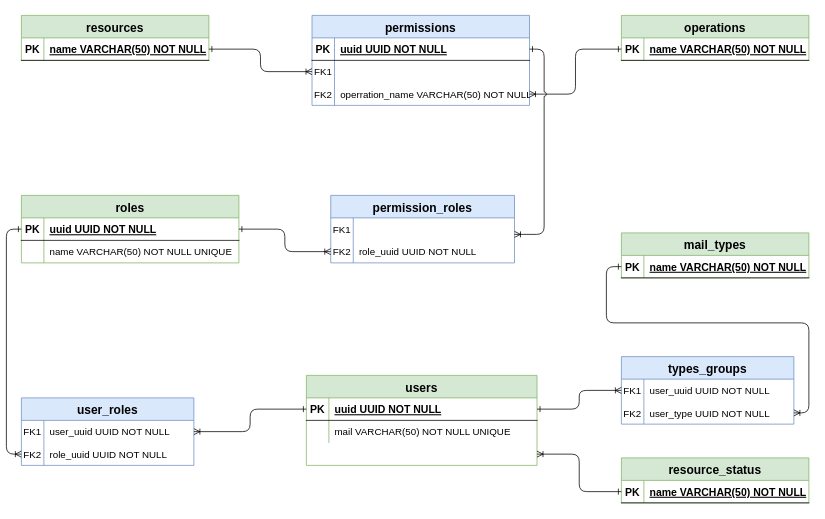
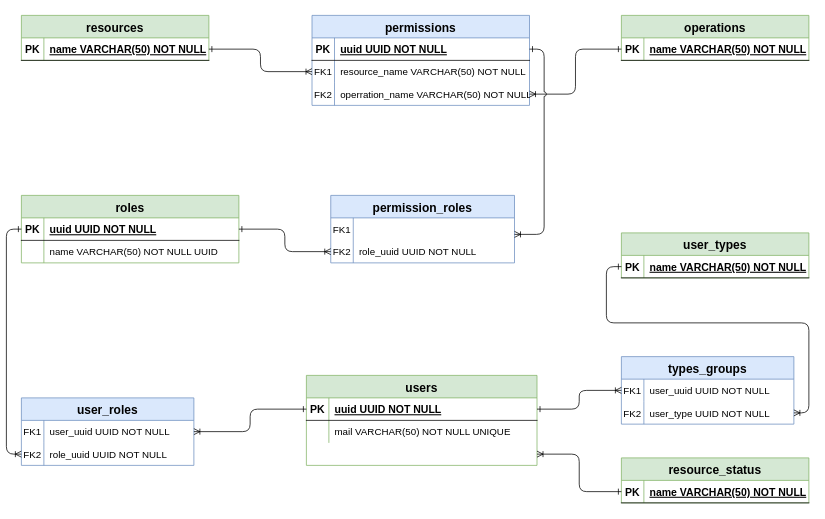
  <mxCell id="0" />
  <mxCell id="1" parent="0" />
  <mxCell id="2" value="permissions" style="shape=table;startSize=30;container=1;collapsible=1;childLayout=tableLayout;fixedRows=1;rowLines=0;fontStyle=1;align=center;resizeLast=1;fontSize=16;fillColor=#dae8fc;strokeColor=#6c8ebf;" parent="1" vertex="1"><mxGeometry x="407.5" y="20" width="290" height="120" as="geometry"><mxRectangle x="180" y="110" width="130" height="30" as="alternateBounds" /></mxGeometry></mxCell>
  <mxCell id="3" value="" style="shape=partialRectangle;collapsible=0;dropTarget=0;pointerEvents=0;fillColor=none;points=[[0,0.5],[1,0.5]];portConstraint=eastwest;top=0;left=0;right=0;bottom=1;fontSize=13;" parent="2" vertex="1"><mxGeometry y="30" width="290" height="30" as="geometry" /></mxCell>
  <mxCell id="4" value="PK" style="shape=partialRectangle;overflow=hidden;connectable=0;fillColor=none;top=0;left=0;bottom=0;right=0;fontStyle=1;fontSize=14;" parent="3" vertex="1"><mxGeometry width="30" height="30" as="geometry"><mxRectangle width="30" height="30" as="alternateBounds" /></mxGeometry></mxCell>
  <mxCell id="5" value="uuid UUID NOT NULL" style="shape=partialRectangle;overflow=hidden;connectable=0;fillColor=none;top=0;left=0;bottom=0;right=0;align=left;spacingLeft=6;fontStyle=5;fontSize=14;" parent="3" vertex="1"><mxGeometry x="30" width="260" height="30" as="geometry"><mxRectangle width="260" height="30" as="alternateBounds" /></mxGeometry></mxCell>
  <mxCell id="6" value="" style="shape=partialRectangle;collapsible=0;dropTarget=0;pointerEvents=0;fillColor=none;points=[[0,0.5],[1,0.5]];portConstraint=eastwest;top=0;left=0;right=0;bottom=0;" parent="2" vertex="1"><mxGeometry y="60" width="290" height="30" as="geometry" /></mxCell>
  <mxCell id="7" value="FK1" style="shape=partialRectangle;overflow=hidden;connectable=0;fillColor=none;top=0;left=0;bottom=0;right=0;fontSize=13;" parent="6" vertex="1"><mxGeometry width="30" height="30" as="geometry"><mxRectangle width="30" height="30" as="alternateBounds" /></mxGeometry></mxCell>
+ <mxCell id="8" value="resource_name VARCHAR(50) NOT NULL" style="shape=partialRectangle;overflow=hidden;connectable=0;fillColor=none;top=0;left=0;bottom=0;right=0;align=left;spacingLeft=6;fontSize=13;" parent="6" vertex="1"><mxGeometry x="30" width="260" height="30" as="geometry"><mxRectangle width="260" height="30" as="alternateBounds" /></mxGeometry></mxCell>
  <mxCell id="9" value="" style="shape=partialRectangle;collapsible=0;dropTarget=0;pointerEvents=0;fillColor=none;points=[[0,0.5],[1,0.5]];portConstraint=eastwest;top=0;left=0;right=0;bottom=0;fontSize=13;" parent="2" vertex="1"><mxGeometry y="90" width="290" height="30" as="geometry" /></mxCell>
  <mxCell id="10" value="FK2" style="shape=partialRectangle;overflow=hidden;connectable=0;fillColor=none;top=0;left=0;bottom=0;right=0;fontSize=13;" parent="9" vertex="1"><mxGeometry width="30" height="30" as="geometry"><mxRectangle width="30" height="30" as="alternateBounds" /></mxGeometry></mxCell>
  <mxCell id="11" value="operration_name VARCHAR(50) NOT NULL" style="shape=partialRectangle;overflow=hidden;connectable=0;fillColor=none;top=0;left=0;bottom=0;right=0;align=left;spacingLeft=6;fontSize=13;" parent="9" vertex="1"><mxGeometry x="30" width="260" height="30" as="geometry"><mxRectangle width="260" height="30" as="alternateBounds" /></mxGeometry></mxCell>
  <mxCell id="12" value="resources" style="shape=table;startSize=30;container=1;collapsible=1;childLayout=tableLayout;fixedRows=1;rowLines=0;fontStyle=1;align=center;resizeLast=1;fontSize=16;fillColor=#d5e8d4;strokeColor=#82b366;" parent="1" vertex="1"><mxGeometry x="20" y="20" width="250" height="60" as="geometry"><mxRectangle x="-100" y="120" width="110" height="30" as="alternateBounds" /></mxGeometry></mxCell>
  <mxCell id="13" value="" style="shape=partialRectangle;collapsible=0;dropTarget=0;pointerEvents=0;fillColor=none;points=[[0,0.5],[1,0.5]];portConstraint=eastwest;top=0;left=0;right=0;bottom=1;" parent="12" vertex="1"><mxGeometry y="30" width="250" height="30" as="geometry" /></mxCell>
  <mxCell id="14" value="PK" style="shape=partialRectangle;overflow=hidden;connectable=0;fillColor=none;top=0;left=0;bottom=0;right=0;fontStyle=1;fontSize=14;" parent="13" vertex="1"><mxGeometry width="30" height="30" as="geometry"><mxRectangle width="30" height="30" as="alternateBounds" /></mxGeometry></mxCell>
  <mxCell id="15" value="name VARCHAR(50) NOT NULL" style="shape=partialRectangle;overflow=hidden;connectable=0;fillColor=none;top=0;left=0;bottom=0;right=0;align=left;spacingLeft=6;fontStyle=5;fontSize=14;" parent="13" vertex="1"><mxGeometry x="30" width="220" height="30" as="geometry"><mxRectangle width="220" height="30" as="alternateBounds" /></mxGeometry></mxCell>
  <mxCell id="16" value="operations" style="shape=table;startSize=30;container=1;collapsible=1;childLayout=tableLayout;fixedRows=1;rowLines=0;fontStyle=1;align=center;resizeLast=1;fontSize=16;fillColor=#d5e8d4;strokeColor=#82b366;" parent="1" vertex="1"><mxGeometry y="20" width="250" height="60" as="geometry" x="820"><mxRectangle x="-100" y="120" width="110" height="30" as="alternateBounds" /></mxGeometry></mxCell>
  <mxCell id="17" value="" style="shape=partialRectangle;collapsible=0;dropTarget=0;pointerEvents=0;fillColor=none;points=[[0,0.5],[1,0.5]];portConstraint=eastwest;top=0;left=0;right=0;bottom=1;" parent="16" vertex="1"><mxGeometry y="30" width="250" height="30" as="geometry" /></mxCell>
  <mxCell id="18" value="PK" style="shape=partialRectangle;overflow=hidden;connectable=0;fillColor=none;top=0;left=0;bottom=0;right=0;fontStyle=1;fontSize=14;" parent="17" vertex="1"><mxGeometry width="30" height="30" as="geometry"><mxRectangle width="30" height="30" as="alternateBounds" /></mxGeometry></mxCell>
  <mxCell id="19" value="name VARCHAR(50) NOT NULL" style="shape=partialRectangle;overflow=hidden;connectable=0;fillColor=none;top=0;left=0;bottom=0;right=0;align=left;spacingLeft=6;fontStyle=5;fontSize=14;" parent="17" vertex="1"><mxGeometry x="30" width="220" height="30" as="geometry"><mxRectangle width="220" height="30" as="alternateBounds" /></mxGeometry></mxCell>
  <mxCell id="20" value="permission_roles" style="shape=table;startSize=30;container=1;collapsible=1;childLayout=tableLayout;fixedRows=1;rowLines=0;fontStyle=1;align=center;resizeLast=1;fontSize=16;fillColor=#dae8fc;strokeColor=#6c8ebf;" parent="1" vertex="1"><mxGeometry x="432.5" y="260" width="245" height="90" as="geometry"><mxRectangle x="180" y="110" width="130" height="30" as="alternateBounds" /></mxGeometry></mxCell>
  <mxCell id="21" value="" style="shape=partialRectangle;collapsible=0;dropTarget=0;pointerEvents=0;fillColor=none;points=[[0,0.5],[1,0.5]];portConstraint=eastwest;top=0;left=0;right=0;bottom=0;fontSize=13;" parent="20" vertex="1"><mxGeometry y="30" width="245" height="30" as="geometry" /></mxCell>
  <mxCell id="22" value="FK1" style="shape=partialRectangle;overflow=hidden;connectable=0;fillColor=none;top=0;left=0;bottom=0;right=0;fontSize=13;" parent="21" vertex="1"><mxGeometry width="30" height="30" as="geometry"><mxRectangle width="30" height="30" as="alternateBounds" /></mxGeometry></mxCell>
  <mxCell id="23" value="" style="shape=partialRectangle;collapsible=0;dropTarget=0;pointerEvents=0;fillColor=none;points=[[0,0.5],[1,0.5]];portConstraint=eastwest;top=0;left=0;right=0;bottom=0;fontSize=13;" parent="20" vertex="1"><mxGeometry y="60" width="245" height="30" as="geometry" /></mxCell>
  <mxCell id="24" value="FK2" style="shape=partialRectangle;overflow=hidden;connectable=0;fillColor=none;top=0;left=0;bottom=0;right=0;fontSize=13;" parent="23" vertex="1"><mxGeometry width="30" height="30" as="geometry"><mxRectangle width="30" height="30" as="alternateBounds" /></mxGeometry></mxCell>
  <mxCell id="25" value="role_uuid UUID NOT NULL" style="shape=partialRectangle;overflow=hidden;connectable=0;fillColor=none;top=0;left=0;bottom=0;right=0;align=left;spacingLeft=6;fontSize=13;" parent="23" vertex="1"><mxGeometry x="30" width="215" height="30" as="geometry"><mxRectangle width="215" height="30" as="alternateBounds" /></mxGeometry></mxCell>
  <mxCell id="26" value="roles" style="shape=table;startSize=30;container=1;collapsible=1;childLayout=tableLayout;fixedRows=1;rowLines=0;fontStyle=1;align=center;resizeLast=1;fontSize=16;fillColor=#d5e8d4;strokeColor=#82b366;" parent="1" vertex="1"><mxGeometry x="20" y="260" width="290" height="90" as="geometry"><mxRectangle x="180" y="110" width="130" height="30" as="alternateBounds" /></mxGeometry></mxCell>
  <mxCell id="27" value="" style="shape=partialRectangle;collapsible=0;dropTarget=0;pointerEvents=0;fillColor=none;points=[[0,0.5],[1,0.5]];portConstraint=eastwest;top=0;left=0;right=0;bottom=1;fontSize=13;" parent="26" vertex="1"><mxGeometry y="30" width="290" height="30" as="geometry" /></mxCell>
  <mxCell id="28" value="PK" style="shape=partialRectangle;overflow=hidden;connectable=0;fillColor=none;top=0;left=0;bottom=0;right=0;fontStyle=1;fontSize=14;" parent="27" vertex="1"><mxGeometry width="30" height="30" as="geometry"><mxRectangle width="30" height="30" as="alternateBounds" /></mxGeometry></mxCell>
  <mxCell id="29" value="uuid UUID NOT NULL" style="shape=partialRectangle;overflow=hidden;connectable=0;fillColor=none;top=0;left=0;bottom=0;right=0;align=left;spacingLeft=6;fontStyle=5;fontSize=14;" parent="27" vertex="1"><mxGeometry x="30" width="260" height="30" as="geometry"><mxRectangle width="260" height="30" as="alternateBounds" /></mxGeometry></mxCell>
  <mxCell id="30" value="" style="shape=partialRectangle;collapsible=0;dropTarget=0;pointerEvents=0;fillColor=none;points=[[0,0.5],[1,0.5]];portConstraint=eastwest;top=0;left=0;right=0;bottom=0;" parent="26" vertex="1"><mxGeometry y="60" width="290" height="30" as="geometry" /></mxCell>
  <mxCell id="31" value="" style="shape=partialRectangle;overflow=hidden;connectable=0;fillColor=none;top=0;left=0;bottom=0;right=0;" parent="30" vertex="1"><mxGeometry width="30" height="30" as="geometry"><mxRectangle width="30" height="30" as="alternateBounds" /></mxGeometry></mxCell>
- <mxCell id="32" value="name VARCHAR(50) NOT NULL UNIQUE" style="shape=partialRectangle;overflow=hidden;connectable=0;fillColor=none;top=0;left=0;bottom=0;right=0;align=left;spacingLeft=6;fontSize=13;" parent="30" vertex="1"><mxGeometry x="30" width="260" height="30" as="geometry"><mxRectangle width="260" height="30" as="alternateBounds" /></mxGeometry></mxCell>
+ <mxCell id="32" value="name VARCHAR(50) NOT NULL UUID" style="shape=partialRectangle;overflow=hidden;connectable=0;fillColor=none;top=0;left=0;bottom=0;right=0;align=left;spacingLeft=6;fontSize=13;" parent="30" vertex="1"><mxGeometry x="30" width="260" height="30" as="geometry"><mxRectangle width="260" height="30" as="alternateBounds" /></mxGeometry></mxCell>
  <mxCell id="33" value="users" style="shape=table;startSize=30;container=1;collapsible=1;childLayout=tableLayout;fixedRows=1;rowLines=0;fontStyle=1;align=center;resizeLast=1;fontSize=16;fillColor=#d5e8d4;strokeColor=#82b366;" parent="1" vertex="1"><mxGeometry x="400" y="500" width="307.5" height="120" as="geometry"><mxRectangle x="180" y="110" width="130" height="30" as="alternateBounds" /></mxGeometry></mxCell>
  <mxCell id="34" value="" style="shape=partialRectangle;collapsible=0;dropTarget=0;pointerEvents=0;fillColor=none;points=[[0,0.5],[1,0.5]];portConstraint=eastwest;top=0;left=0;right=0;bottom=1;fontSize=13;" parent="33" vertex="1"><mxGeometry y="30" width="307.5" height="30" as="geometry" /></mxCell>
  <mxCell id="35" value="PK" style="shape=partialRectangle;overflow=hidden;connectable=0;fillColor=none;top=0;left=0;bottom=0;right=0;fontStyle=1;fontSize=14;" parent="34" vertex="1"><mxGeometry width="30" height="30" as="geometry"><mxRectangle width="30" height="30" as="alternateBounds" /></mxGeometry></mxCell>
  <mxCell id="36" value="uuid UUID NOT NULL" style="shape=partialRectangle;overflow=hidden;connectable=0;fillColor=none;top=0;left=0;bottom=0;right=0;align=left;spacingLeft=6;fontStyle=5;fontSize=14;" parent="34" vertex="1"><mxGeometry x="30" width="277.5" height="30" as="geometry"><mxRectangle width="277.5" height="30" as="alternateBounds" /></mxGeometry></mxCell>
  <mxCell id="37" value="" style="shape=partialRectangle;collapsible=0;dropTarget=0;pointerEvents=0;fillColor=none;points=[[0,0.5],[1,0.5]];portConstraint=eastwest;top=0;left=0;right=0;bottom=0;fontSize=13;" parent="33" vertex="1"><mxGeometry y="60" width="307.5" height="30" as="geometry" /></mxCell>
  <mxCell id="38" value="" style="shape=partialRectangle;overflow=hidden;connectable=0;fillColor=none;top=0;left=0;bottom=0;right=0;fontSize=13;" parent="37" vertex="1"><mxGeometry width="30" height="30" as="geometry"><mxRectangle width="30" height="30" as="alternateBounds" /></mxGeometry></mxCell>
  <mxCell id="39" value="mail VARCHAR(50) NOT NULL UNIQUE" style="shape=partialRectangle;overflow=hidden;connectable=0;fillColor=none;top=0;left=0;bottom=0;right=0;align=left;spacingLeft=6;fontSize=13;" parent="37" vertex="1"><mxGeometry x="30" width="277.5" height="30" as="geometry"><mxRectangle width="277.5" height="30" as="alternateBounds" /></mxGeometry></mxCell>
  <mxCell id="40" value="" style="shape=partialRectangle;collapsible=0;dropTarget=0;pointerEvents=0;fillColor=none;points=[[0,0.5],[1,0.5]];portConstraint=eastwest;top=0;left=0;right=0;bottom=0;fontSize=13;" parent="33" vertex="1"><mxGeometry y="90" width="307.5" height="30" as="geometry" /></mxCell>
  <mxCell id="41" value="user_roles" style="shape=table;startSize=30;container=1;collapsible=1;childLayout=tableLayout;fixedRows=1;rowLines=0;fontStyle=1;align=center;resizeLast=1;fontSize=16;fillColor=#dae8fc;strokeColor=#6c8ebf;" parent="1" vertex="1"><mxGeometry x="20" y="530" width="230" height="90" as="geometry"><mxRectangle x="180" y="110" width="130" height="30" as="alternateBounds" /></mxGeometry></mxCell>
  <mxCell id="42" value="" style="shape=partialRectangle;collapsible=0;dropTarget=0;pointerEvents=0;fillColor=none;points=[[0,0.5],[1,0.5]];portConstraint=eastwest;top=0;left=0;right=0;bottom=0;fontSize=13;" parent="41" vertex="1"><mxGeometry y="30" width="230" height="30" as="geometry" /></mxCell>
  <mxCell id="43" value="FK1" style="shape=partialRectangle;overflow=hidden;connectable=0;fillColor=none;top=0;left=0;bottom=0;right=0;fontSize=13;" parent="42" vertex="1"><mxGeometry width="30" height="30" as="geometry"><mxRectangle width="30" height="30" as="alternateBounds" /></mxGeometry></mxCell>
  <mxCell id="44" value="user_uuid UUID NOT NULL" style="shape=partialRectangle;overflow=hidden;connectable=0;fillColor=none;top=0;left=0;bottom=0;right=0;align=left;spacingLeft=6;fontSize=13;" parent="42" vertex="1"><mxGeometry x="30" width="200" height="30" as="geometry"><mxRectangle width="200" height="30" as="alternateBounds" /></mxGeometry></mxCell>
  <mxCell id="45" value="" style="shape=partialRectangle;collapsible=0;dropTarget=0;pointerEvents=0;fillColor=none;points=[[0,0.5],[1,0.5]];portConstraint=eastwest;top=0;left=0;right=0;bottom=0;fontSize=13;" parent="41" vertex="1"><mxGeometry y="60" width="230" height="30" as="geometry" /></mxCell>
  <mxCell id="46" value="FK2" style="shape=partialRectangle;overflow=hidden;connectable=0;fillColor=none;top=0;left=0;bottom=0;right=0;fontSize=13;" parent="45" vertex="1"><mxGeometry width="30" height="30" as="geometry"><mxRectangle width="30" height="30" as="alternateBounds" /></mxGeometry></mxCell>
  <mxCell id="47" value="role_uuid UUID NOT NULL" style="shape=partialRectangle;overflow=hidden;connectable=0;fillColor=none;top=0;left=0;bottom=0;right=0;align=left;spacingLeft=6;fontSize=13;" parent="45" vertex="1"><mxGeometry x="30" width="200" height="30" as="geometry"><mxRectangle width="200" height="30" as="alternateBounds" /></mxGeometry></mxCell>
- <mxCell id="48" value="mail_types" style="shape=table;startSize=30;container=1;collapsible=1;childLayout=tableLayout;fixedRows=1;rowLines=0;fontStyle=1;align=center;resizeLast=1;fontSize=16;fillColor=#d5e8d4;strokeColor=#82b366;" parent="1" vertex="1"><mxGeometry y="310" width="250" height="60" as="geometry" x="820"><mxRectangle x="-100" y="120" width="110" height="30" as="alternateBounds" /></mxGeometry></mxCell>
+ <mxCell id="48" value="user_types" style="shape=table;startSize=30;container=1;collapsible=1;childLayout=tableLayout;fixedRows=1;rowLines=0;fontStyle=1;align=center;resizeLast=1;fontSize=16;fillColor=#d5e8d4;strokeColor=#82b366;" parent="1" vertex="1"><mxGeometry y="310" width="250" height="60" as="geometry" x="820"><mxRectangle x="-100" y="120" width="110" height="30" as="alternateBounds" /></mxGeometry></mxCell>
  <mxCell id="49" value="" style="shape=partialRectangle;collapsible=0;dropTarget=0;pointerEvents=0;fillColor=none;points=[[0,0.5],[1,0.5]];portConstraint=eastwest;top=0;left=0;right=0;bottom=1;" parent="48" vertex="1"><mxGeometry y="30" width="250" height="30" as="geometry" /></mxCell>
  <mxCell id="50" value="PK" style="shape=partialRectangle;overflow=hidden;connectable=0;fillColor=none;top=0;left=0;bottom=0;right=0;fontStyle=1;fontSize=14;" parent="49" vertex="1"><mxGeometry width="30" height="30" as="geometry"><mxRectangle width="30" height="30" as="alternateBounds" /></mxGeometry></mxCell>
  <mxCell id="51" value="name VARCHAR(50) NOT NULL" style="shape=partialRectangle;overflow=hidden;connectable=0;fillColor=none;top=0;left=0;bottom=0;right=0;align=left;spacingLeft=6;fontStyle=5;fontSize=14;" parent="49" vertex="1"><mxGeometry x="30" width="220" height="30" as="geometry"><mxRectangle width="220" height="30" as="alternateBounds" /></mxGeometry></mxCell>
  <mxCell id="52" value="resource_status" style="shape=table;startSize=30;container=1;collapsible=1;childLayout=tableLayout;fixedRows=1;rowLines=0;fontStyle=1;align=center;resizeLast=1;fontSize=16;fillColor=#d5e8d4;strokeColor=#82b366;" parent="1" vertex="1"><mxGeometry y="610" width="250" height="60" as="geometry" x="820"><mxRectangle x="-100" y="120" width="110" height="30" as="alternateBounds" /></mxGeometry></mxCell>
  <mxCell id="53" value="" style="shape=partialRectangle;collapsible=0;dropTarget=0;pointerEvents=0;fillColor=none;points=[[0,0.5],[1,0.5]];portConstraint=eastwest;top=0;left=0;right=0;bottom=1;" parent="52" vertex="1"><mxGeometry y="30" width="250" height="30" as="geometry" /></mxCell>
  <mxCell id="54" value="PK" style="shape=partialRectangle;overflow=hidden;connectable=0;fillColor=none;top=0;left=0;bottom=0;right=0;fontStyle=1;fontSize=14;" parent="53" vertex="1"><mxGeometry width="30" height="30" as="geometry"><mxRectangle width="30" height="30" as="alternateBounds" /></mxGeometry></mxCell>
  <mxCell id="55" value="name VARCHAR(50) NOT NULL" style="shape=partialRectangle;overflow=hidden;connectable=0;fillColor=none;top=0;left=0;bottom=0;right=0;align=left;spacingLeft=6;fontStyle=5;fontSize=14;" parent="53" vertex="1"><mxGeometry x="30" width="220" height="30" as="geometry"><mxRectangle width="220" height="30" as="alternateBounds" /></mxGeometry></mxCell>
  <mxCell id="56" value="types_groups" style="shape=table;startSize=30;container=1;collapsible=1;childLayout=tableLayout;fixedRows=1;rowLines=0;fontStyle=1;align=center;resizeLast=1;fontSize=16;fillColor=#dae8fc;strokeColor=#6c8ebf;" parent="1" vertex="1"><mxGeometry y="475" width="230" height="90" as="geometry" x="820"><mxRectangle x="180" y="110" width="130" height="30" as="alternateBounds" /></mxGeometry></mxCell>
  <mxCell id="57" value="" style="shape=partialRectangle;collapsible=0;dropTarget=0;pointerEvents=0;fillColor=none;points=[[0,0.5],[1,0.5]];portConstraint=eastwest;top=0;left=0;right=0;bottom=0;fontSize=13;" parent="56" vertex="1"><mxGeometry y="30" width="230" height="30" as="geometry" /></mxCell>
  <mxCell id="58" value="FK1" style="shape=partialRectangle;overflow=hidden;connectable=0;fillColor=none;top=0;left=0;bottom=0;right=0;fontSize=13;" parent="57" vertex="1"><mxGeometry width="30" height="30" as="geometry"><mxRectangle width="30" height="30" as="alternateBounds" /></mxGeometry></mxCell>
  <mxCell id="59" value="user_uuid UUID NOT NULL" style="shape=partialRectangle;overflow=hidden;connectable=0;fillColor=none;top=0;left=0;bottom=0;right=0;align=left;spacingLeft=6;fontSize=13;" parent="57" vertex="1"><mxGeometry x="30" width="200" height="30" as="geometry"><mxRectangle width="200" height="30" as="alternateBounds" /></mxGeometry></mxCell>
  <mxCell id="60" value="" style="shape=partialRectangle;collapsible=0;dropTarget=0;pointerEvents=0;fillColor=none;points=[[0,0.5],[1,0.5]];portConstraint=eastwest;top=0;left=0;right=0;bottom=0;fontSize=13;" parent="56" vertex="1"><mxGeometry y="60" width="230" height="30" as="geometry" /></mxCell>
  <mxCell id="61" value="FK2" style="shape=partialRectangle;overflow=hidden;connectable=0;fillColor=none;top=0;left=0;bottom=0;right=0;fontSize=13;" parent="60" vertex="1"><mxGeometry width="30" height="30" as="geometry"><mxRectangle width="30" height="30" as="alternateBounds" /></mxGeometry></mxCell>
  <mxCell id="62" value="user_type UUID NOT NULL" style="shape=partialRectangle;overflow=hidden;connectable=0;fillColor=none;top=0;left=0;bottom=0;right=0;align=left;spacingLeft=6;fontSize=13;" parent="60" vertex="1"><mxGeometry x="30" width="200" height="30" as="geometry"><mxRectangle width="200" height="30" as="alternateBounds" /></mxGeometry></mxCell>
  <mxCell id="63" style="edgeStyle=orthogonalEdgeStyle;rounded=1;orthogonalLoop=1;jettySize=auto;html=1;exitX=0;exitY=0.5;exitDx=0;exitDy=0;entryX=1;entryY=0.5;entryDx=0;entryDy=0;curved=0;endArrow=ERone;endFill=0;startArrow=ERoneToMany;startFill=0;" parent="1" source="6" target="13" edge="1"><mxGeometry relative="1" as="geometry" /></mxCell>
  <mxCell id="64" style="edgeStyle=orthogonalEdgeStyle;rounded=1;orthogonalLoop=1;jettySize=auto;html=1;exitX=1;exitY=0.5;exitDx=0;exitDy=0;entryX=0;entryY=0.5;entryDx=0;entryDy=0;curved=0;endArrow=ERone;endFill=0;startArrow=ERoneToMany;startFill=0;" parent="1" source="9" target="17" edge="1"><mxGeometry relative="1" as="geometry" /></mxCell>
  <mxCell id="65" style="edgeStyle=orthogonalEdgeStyle;rounded=1;orthogonalLoop=1;jettySize=auto;html=1;exitX=1;exitY=0.5;exitDx=0;exitDy=0;curved=0;strokeColor=default;jumpStyle=arc;endArrow=ERoneToMany;endFill=0;startArrow=ERone;startFill=0;" parent="1" source="3" target="21" edge="1"><mxGeometry relative="1" as="geometry"><Array as="points"><mxPoint x="717" y="65" /><mxPoint x="717" y="312" /></Array></mxGeometry></mxCell>
  <mxCell id="66" style="edgeStyle=orthogonalEdgeStyle;rounded=1;orthogonalLoop=1;jettySize=auto;html=1;exitX=1;exitY=0.5;exitDx=0;exitDy=0;curved=0;endArrow=ERoneToMany;endFill=0;startArrow=ERone;startFill=0;" parent="1" source="27" target="23" edge="1"><mxGeometry relative="1" as="geometry" /></mxCell>
  <mxCell id="67" style="edgeStyle=orthogonalEdgeStyle;rounded=1;orthogonalLoop=1;jettySize=auto;html=1;exitX=0;exitY=0.5;exitDx=0;exitDy=0;entryX=0;entryY=0.5;entryDx=0;entryDy=0;curved=0;endArrow=ERoneToMany;endFill=0;startArrow=ERone;startFill=0;" parent="1" source="27" target="45" edge="1"><mxGeometry relative="1" as="geometry" /></mxCell>
  <mxCell id="68" style="edgeStyle=orthogonalEdgeStyle;rounded=1;orthogonalLoop=1;jettySize=auto;html=1;exitX=1;exitY=0.5;exitDx=0;exitDy=0;entryX=0;entryY=0.5;entryDx=0;entryDy=0;curved=0;endArrow=ERone;endFill=0;startArrow=ERoneToMany;startFill=0;" parent="1" source="42" target="34" edge="1"><mxGeometry relative="1" as="geometry" /></mxCell>
  <mxCell id="69" style="edgeStyle=orthogonalEdgeStyle;rounded=1;orthogonalLoop=1;jettySize=auto;html=1;exitX=1;exitY=0.5;exitDx=0;exitDy=0;entryX=0;entryY=0.5;entryDx=0;entryDy=0;curved=0;endArrow=ERone;endFill=0;startArrow=ERoneToMany;startFill=0;" parent="1" source="40" target="53" edge="1"><mxGeometry relative="1" as="geometry" /></mxCell>
  <mxCell id="70" style="edgeStyle=orthogonalEdgeStyle;rounded=1;orthogonalLoop=1;jettySize=auto;html=1;exitX=1;exitY=0.5;exitDx=0;exitDy=0;entryX=0;entryY=0.5;entryDx=0;entryDy=0;curved=0;endArrow=ERoneToMany;endFill=0;startArrow=ERone;startFill=0;" parent="1" source="34" target="57" edge="1"><mxGeometry relative="1" as="geometry" /></mxCell>
  <mxCell id="71" style="edgeStyle=orthogonalEdgeStyle;rounded=1;orthogonalLoop=1;jettySize=auto;html=1;exitX=0;exitY=0.5;exitDx=0;exitDy=0;entryX=1;entryY=0.5;entryDx=0;entryDy=0;curved=0;endArrow=ERoneToMany;endFill=0;startArrow=ERone;startFill=0;" parent="1" source="49" target="60" edge="1"><mxGeometry relative="1" as="geometry"><Array as="points"><mxPoint x="800" y="355" /><mxPoint x="800" y="430" /><mxPoint x="1070" y="430" /><mxPoint x="1070" y="550" /></Array></mxGeometry></mxCell>
